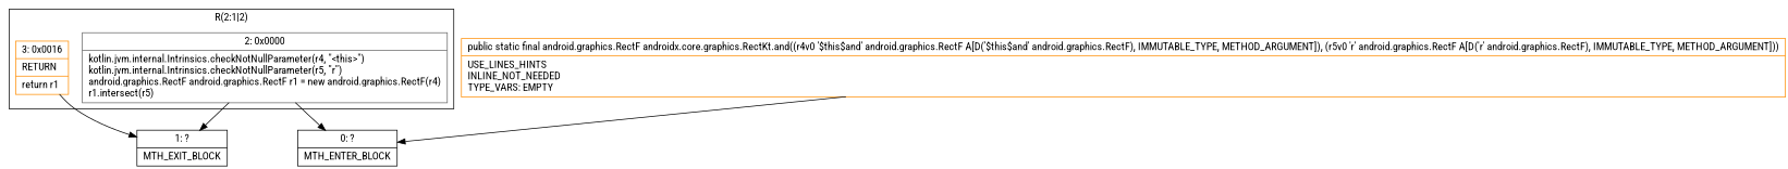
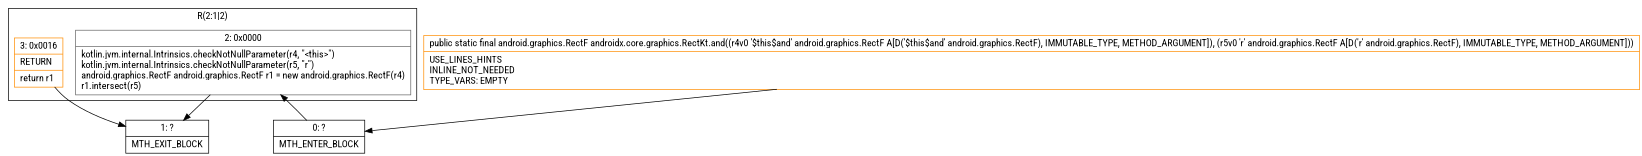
  digraph {
    fontname="Roboto Condensed"
    node [color=darkorange fontname="Roboto Condensed" shape=record]
    edge [fontname="Roboto Condensed"]
    n1 [color=gray40 label="{2\:\ 0x0000|kotlin.jvm.internal.Intrinsics.checkNotNullParameter(r4, \"\<this\>\")\lkotlin.jvm.internal.Intrinsics.checkNotNullParameter(r5, \"r\")\landroid.graphics.RectF android.graphics.RectF r1 = new android.graphics.RectF(r4)\lr1.intersect(r5)\l}"]
    n2 [label="{3\:\ 0x0016|RETURN\l|return r1\l}"]
    n3 [color=black label="{1\:\ ?|MTH_EXIT_BLOCK\l}"]
    n4 [color=black label="{0\:\ ?|MTH_ENTER_BLOCK\l}"]
    n5 [label="{public static final android.graphics.RectF androidx.core.graphics.RectKt.and((r4v0 '$this$and' android.graphics.RectF A[D('$this$and' android.graphics.RectF), IMMUTABLE_TYPE, METHOD_ARGUMENT]), (r5v0 'r' android.graphics.RectF A[D('r' android.graphics.RectF), IMMUTABLE_TYPE, METHOD_ARGUMENT]))  | USE_LINES_HINTS\lINLINE_NOT_NEEDED\lTYPE_VARS: EMPTY\l}"]
    subgraph cluster_1 {
      label="R(2:1|2)"
      n1
      n2
    }
    n1 -> n3
    n2 -> n3
-   n1 -> n4
+   n4 -> n1
    n5 -> n4
  }
